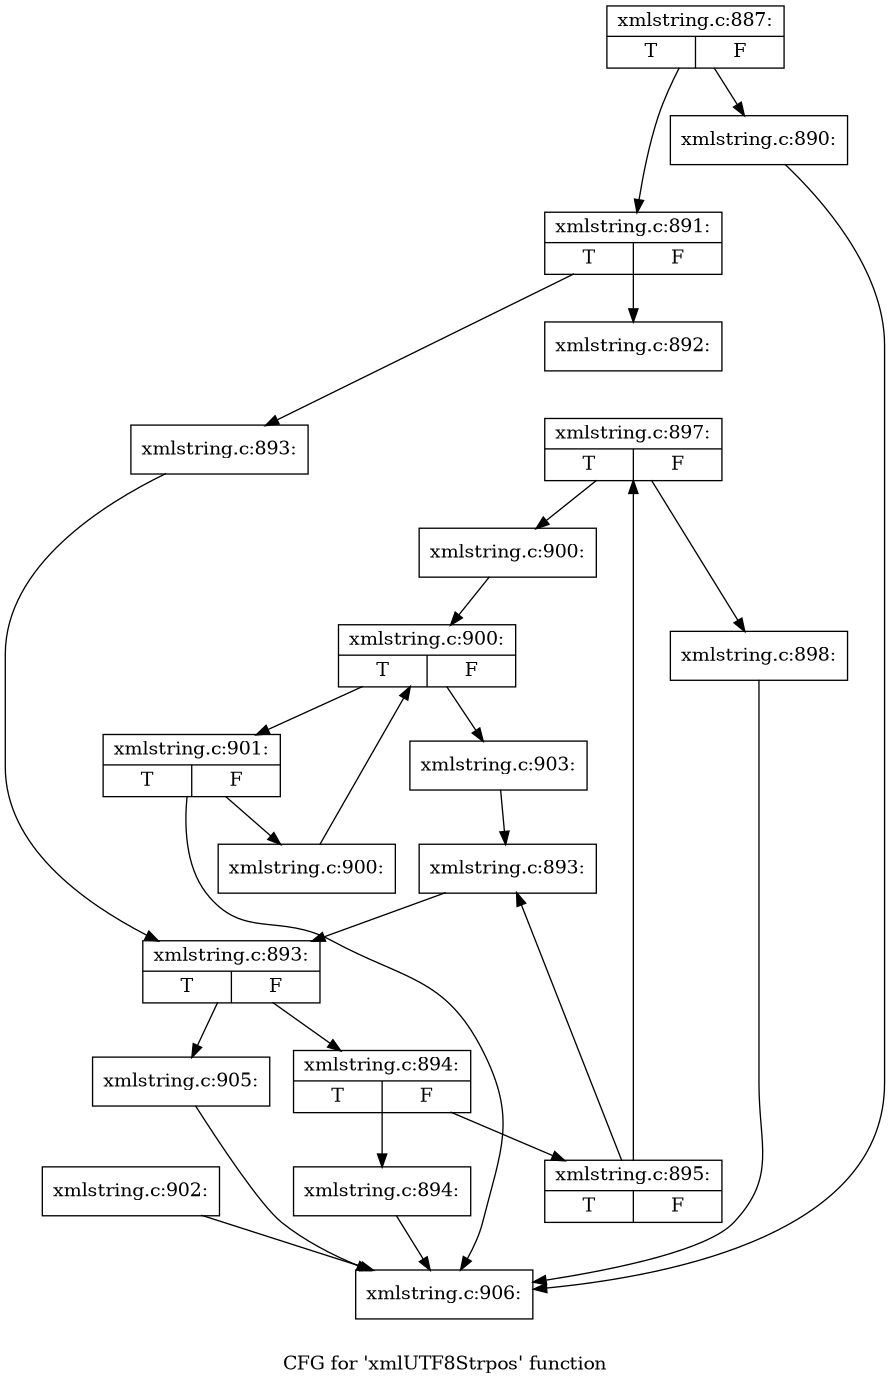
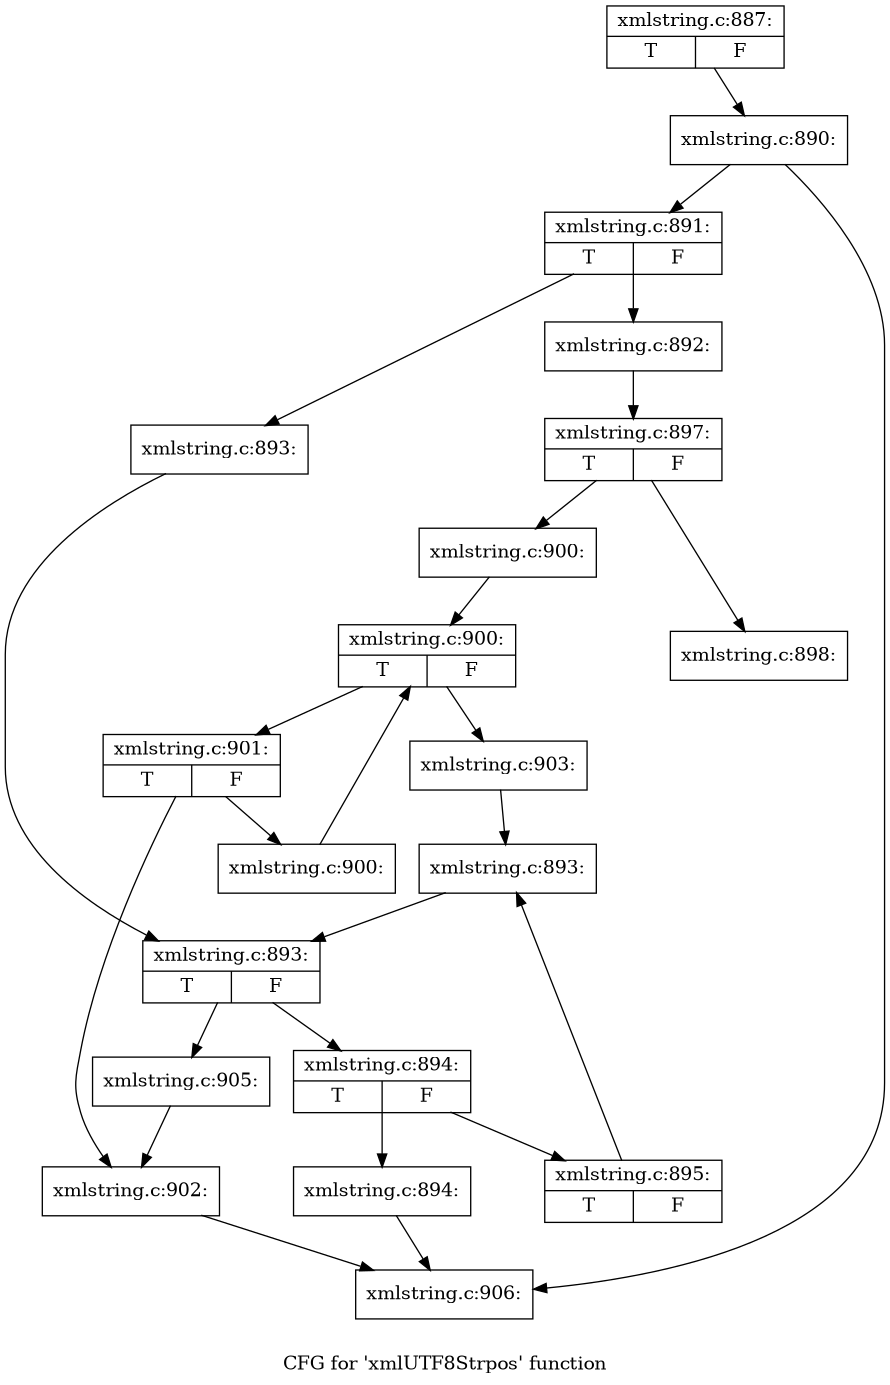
  digraph {
    label="CFG for 'xmlUTF8Strpos' function"
    node [shape=record]
    n1 [label="{xmlstring.c:887:|{<s0>T|<s1>F}}"]
    n2 [label="{xmlstring.c:890:}"]
    n3 [label="{xmlstring.c:891:|{<s0>T|<s1>F}}"]
    n4 [label="{xmlstring.c:906:}"]
    n5 [label="{xmlstring.c:892:}"]
    n6 [label="{xmlstring.c:893:}"]
    n7 [label="{xmlstring.c:893:|{<s0>T|<s1>F}}"]
    n8 [label="{xmlstring.c:894:|{<s0>T|<s1>F}}"]
    n9 [label="{xmlstring.c:905:}"]
    n10 [label="{xmlstring.c:894:}"]
    n11 [label="{xmlstring.c:895:|{<s0>T|<s1>F}}"]
    n12 [label="{xmlstring.c:897:|{<s0>T|<s1>F}}"]
    n13 [label="{xmlstring.c:893:}"]
    n14 [label="{xmlstring.c:898:}"]
    n15 [label="{xmlstring.c:900:}"]
    n16 [label="{xmlstring.c:900:|{<s0>T|<s1>F}}"]
    n17 [label="{xmlstring.c:901:|{<s0>T|<s1>F}}"]
    n18 [label="{xmlstring.c:903:}"]
    n19 [label="{xmlstring.c:902:}"]
    n20 [label="{xmlstring.c:900:}"]
    n1 -> n2
-   n1 -> n3
+   n2 -> n3
    n2 -> n4
    n3 -> n5
    n3 -> n6
    n6 -> n7
    n7 -> n8
    n7 -> n9
    n8 -> n10
    n8 -> n11
-   n9 -> n4
+   n9 -> n19
    n10 -> n4
-   n11 -> n12
+   n5 -> n12
    n11 -> n13
    n12 -> n14
    n12 -> n15
    n13 -> n7
-   n14 -> n4
    n15 -> n16
    n16 -> n17
    n16 -> n18
-   n17 -> n4
+   n17 -> n19
    n17 -> n20
    n18 -> n13
    n19 -> n4
    n20 -> n16
  }
